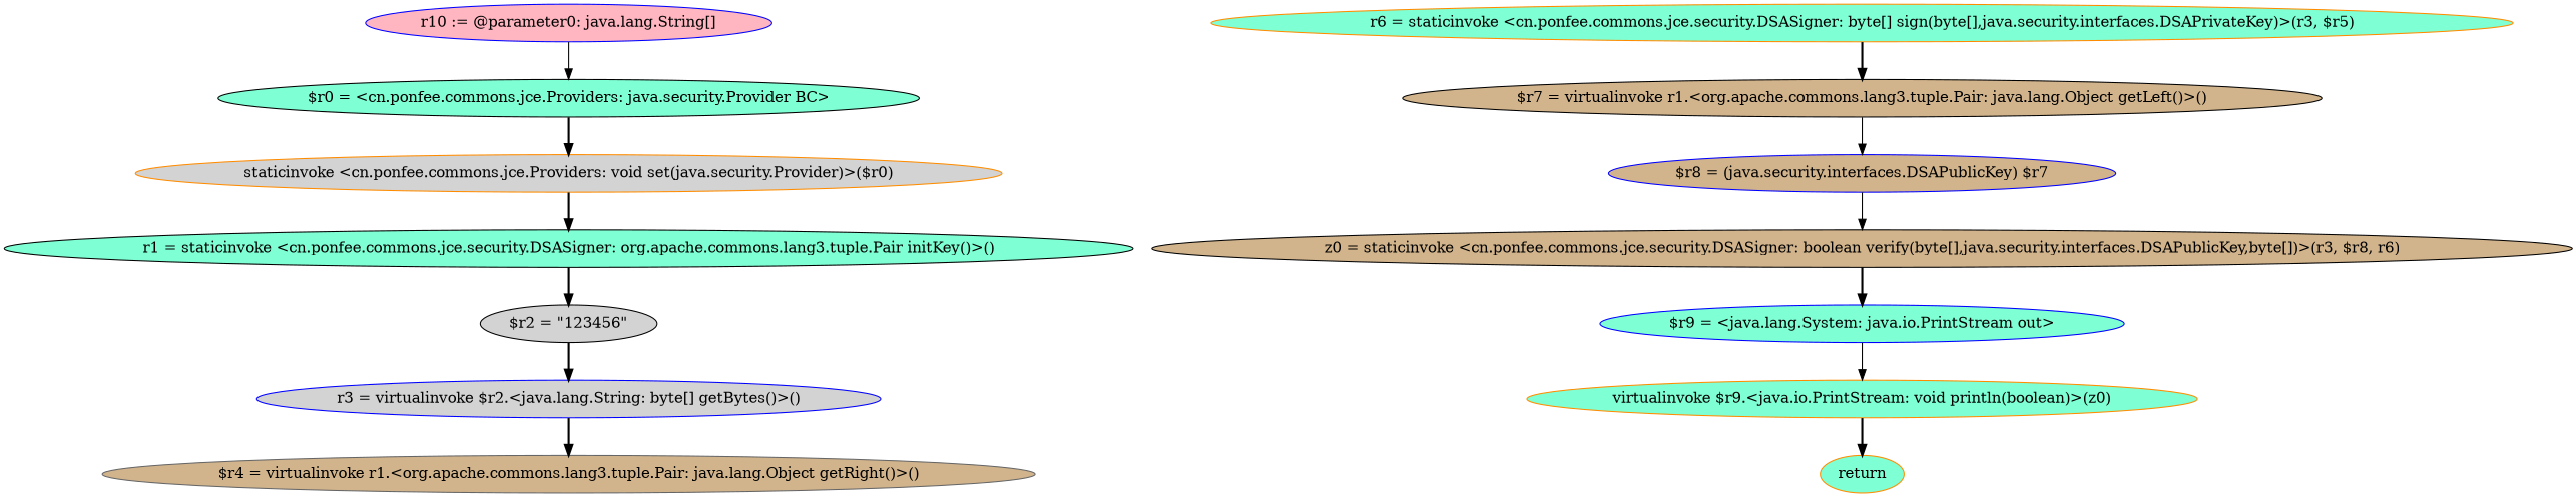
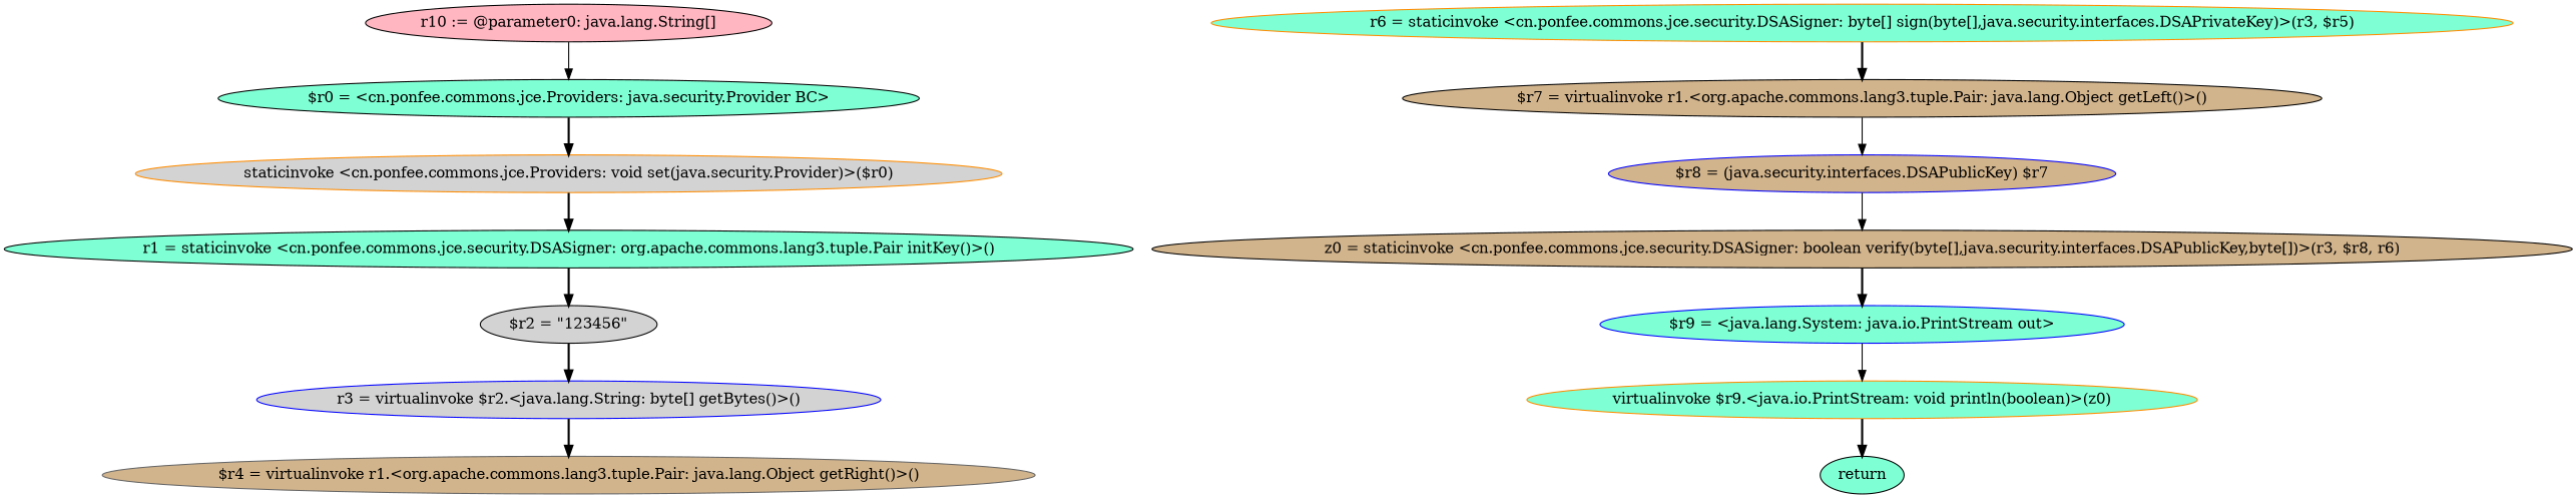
  digraph {
    node [color=black fillcolor=aquamarine style=filled]
    edge [style=bold]
-   "r10 := @parameter0: java.lang.String[]" [color=blue fillcolor=lightpink]
+   "r10 := @parameter0: java.lang.String[]" [fillcolor=lightpink]
    "$r0 = <cn.ponfee.commons.jce.Providers: java.security.Provider BC>"
    "staticinvoke <cn.ponfee.commons.jce.Providers: void set(java.security.Provider)>($r0)" [color=darkorange fillcolor=lightgrey]
    "r1 = staticinvoke <cn.ponfee.commons.jce.security.DSASigner: org.apache.commons.lang3.tuple.Pair initKey()>()"
    "$r2 = \"123456\"" [fillcolor=lightgrey]
    "r3 = virtualinvoke $r2.<java.lang.String: byte[] getBytes()>()" [color=blue fillcolor=lightgrey]
    "$r4 = virtualinvoke r1.<org.apache.commons.lang3.tuple.Pair: java.lang.Object getRight()>()" [color=gray40 fillcolor=tan]
    "r6 = staticinvoke <cn.ponfee.commons.jce.security.DSASigner: byte[] sign(byte[],java.security.interfaces.DSAPrivateKey)>(r3, $r5)" [color=darkorange]
    "$r7 = virtualinvoke r1.<org.apache.commons.lang3.tuple.Pair: java.lang.Object getLeft()>()" [fillcolor=tan]
    "$r8 = (java.security.interfaces.DSAPublicKey) $r7" [color=blue fillcolor=tan]
    "z0 = staticinvoke <cn.ponfee.commons.jce.security.DSASigner: boolean verify(byte[],java.security.interfaces.DSAPublicKey,byte[])>(r3, $r8, r6)" [fillcolor=tan]
    "$r9 = <java.lang.System: java.io.PrintStream out>" [color=blue]
    "virtualinvoke $r9.<java.io.PrintStream: void println(boolean)>(z0)" [color=darkorange]
-   return [color=darkorange]
+   return
    "r10 := @parameter0: java.lang.String[]" -> "$r0 = <cn.ponfee.commons.jce.Providers: java.security.Provider BC>" [style=solid]
    "$r0 = <cn.ponfee.commons.jce.Providers: java.security.Provider BC>" -> "staticinvoke <cn.ponfee.commons.jce.Providers: void set(java.security.Provider)>($r0)"
    "staticinvoke <cn.ponfee.commons.jce.Providers: void set(java.security.Provider)>($r0)" -> "r1 = staticinvoke <cn.ponfee.commons.jce.security.DSASigner: org.apache.commons.lang3.tuple.Pair initKey()>()"
    "r1 = staticinvoke <cn.ponfee.commons.jce.security.DSASigner: org.apache.commons.lang3.tuple.Pair initKey()>()" -> "$r2 = \"123456\""
    "$r2 = \"123456\"" -> "r3 = virtualinvoke $r2.<java.lang.String: byte[] getBytes()>()"
    "r3 = virtualinvoke $r2.<java.lang.String: byte[] getBytes()>()" -> "$r4 = virtualinvoke r1.<org.apache.commons.lang3.tuple.Pair: java.lang.Object getRight()>()"
    "r6 = staticinvoke <cn.ponfee.commons.jce.security.DSASigner: byte[] sign(byte[],java.security.interfaces.DSAPrivateKey)>(r3, $r5)" -> "$r7 = virtualinvoke r1.<org.apache.commons.lang3.tuple.Pair: java.lang.Object getLeft()>()"
    "$r7 = virtualinvoke r1.<org.apache.commons.lang3.tuple.Pair: java.lang.Object getLeft()>()" -> "$r8 = (java.security.interfaces.DSAPublicKey) $r7" [style=solid]
    "$r8 = (java.security.interfaces.DSAPublicKey) $r7" -> "z0 = staticinvoke <cn.ponfee.commons.jce.security.DSASigner: boolean verify(byte[],java.security.interfaces.DSAPublicKey,byte[])>(r3, $r8, r6)" [style=solid]
    "z0 = staticinvoke <cn.ponfee.commons.jce.security.DSASigner: boolean verify(byte[],java.security.interfaces.DSAPublicKey,byte[])>(r3, $r8, r6)" -> "$r9 = <java.lang.System: java.io.PrintStream out>"
    "$r9 = <java.lang.System: java.io.PrintStream out>" -> "virtualinvoke $r9.<java.io.PrintStream: void println(boolean)>(z0)" [style=solid]
    "virtualinvoke $r9.<java.io.PrintStream: void println(boolean)>(z0)" -> return
  }
